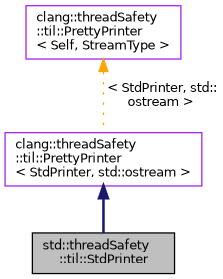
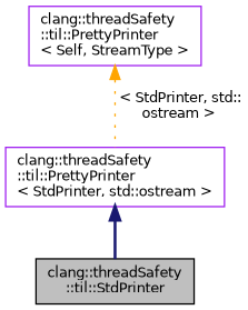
  digraph {
    node [color=purple fontname=Helvetica fontsize=10 shape=record]
    edge [dir=back fontname=Helvetica fontsize=10 labelfontname=Helvetica labelfontsize=10]
-   n1 [color=black fillcolor=grey75 fontcolor=black height=0.2 label="std::threadSafety\l::til::StdPrinter" style=filled width=0.4]
+   n1 [color=black fillcolor=grey75 fontcolor=black height=0.2 label="clang::threadSafety\l::til::StdPrinter" style=filled width=0.4]
    n2 [height=0.2 label="clang::threadSafety\l::til::PrettyPrinter\l\< StdPrinter, std::ostream \>" width=0.4]
    n3 [height=0.2 label="clang::threadSafety\l::til::PrettyPrinter\l\< Self, StreamType \>" width=0.4]
    n2 -> n1 [color=midnightblue style=bold]
    n3 -> n2 [color=orange label=" \< StdPrinter, std::\lostream \>" style=dotted]
  }
